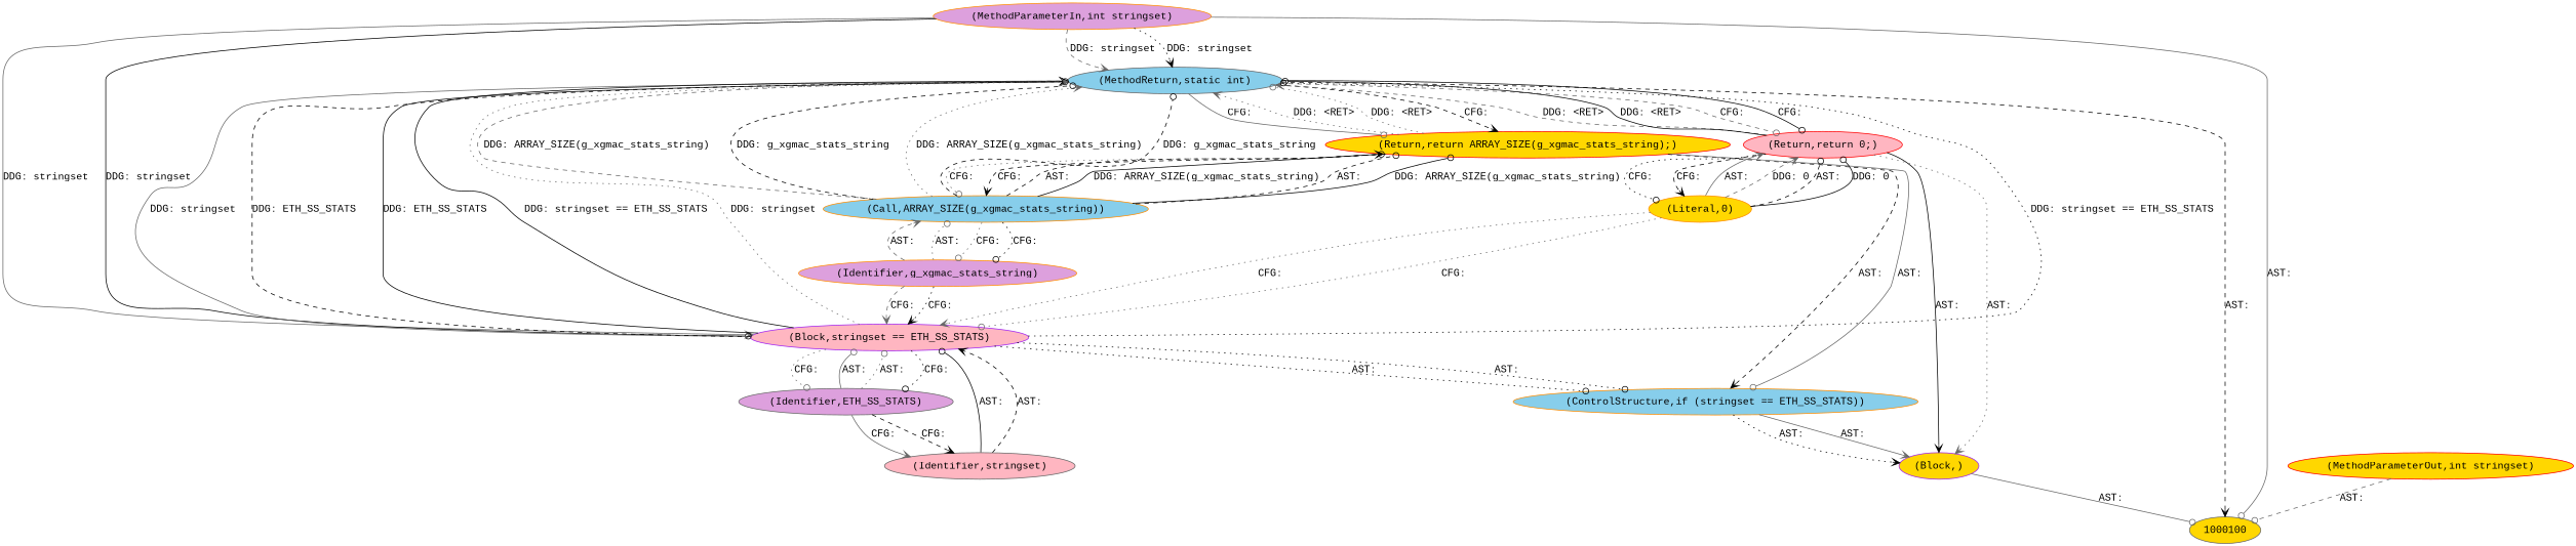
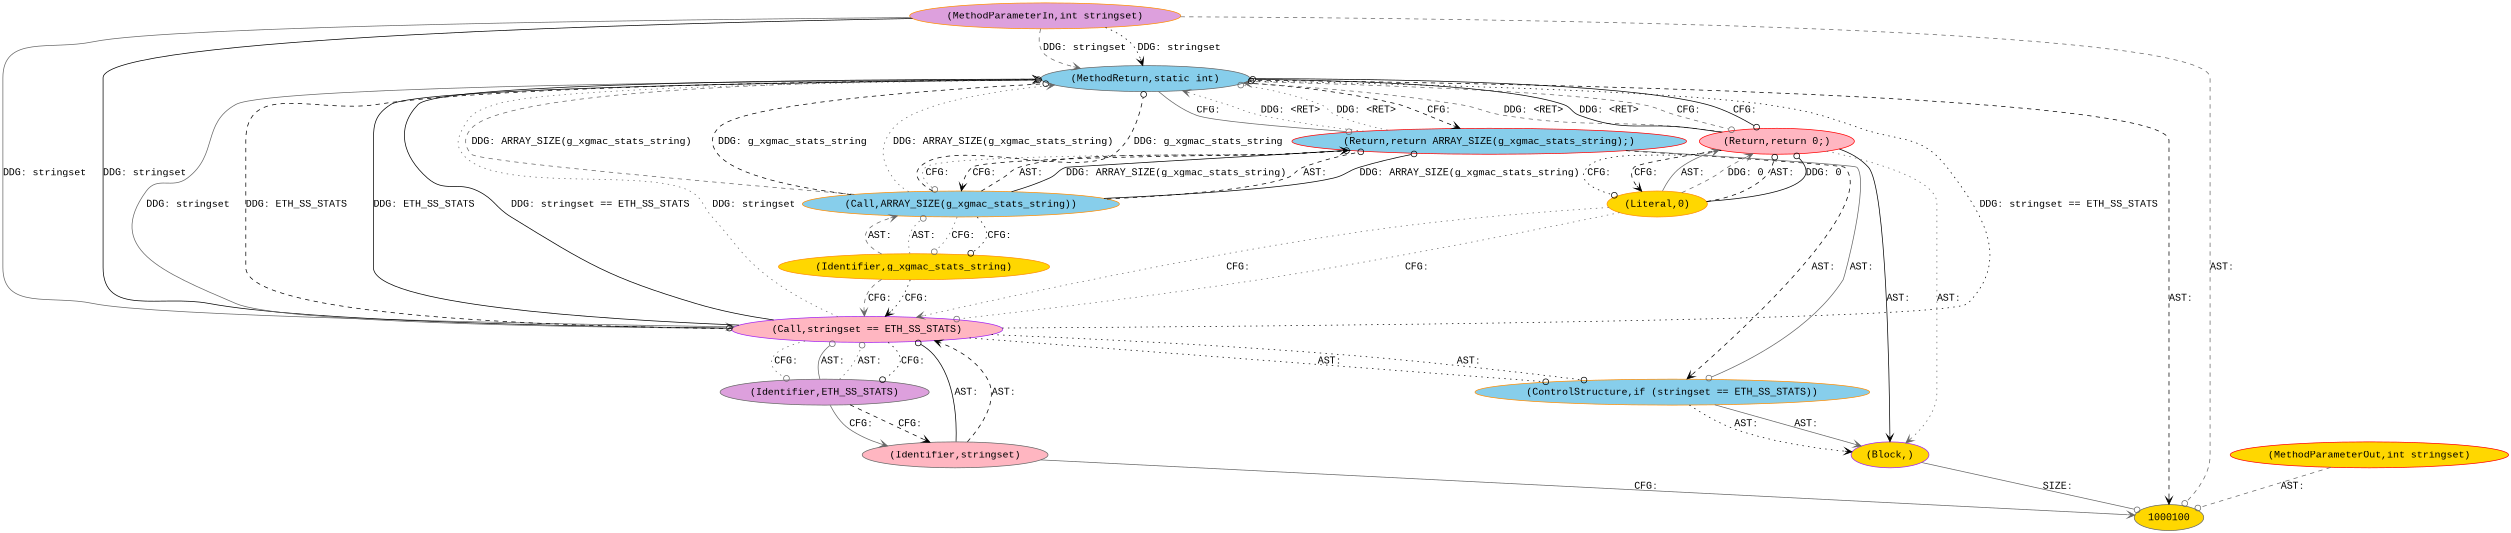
  digraph {
    fontname="Liberation Mono"
    node [color=darkorange fillcolor=gold fontname="Liberation Mono" style=filled]
    edge [arrowhead=odot color=black fontname="Liberation Mono" style=dashed]
    n1 [color=gray40 fillcolor=skyblue label="(MethodReturn,static int)"]
-   n2 [color=red label="(Return,return ARRAY_SIZE(g_xgmac_stats_string);)"]
+   n2 [color=red fillcolor=skyblue label="(Return,return ARRAY_SIZE(g_xgmac_stats_string);)"]
    n3 [color=red fillcolor=lightpink label="(Return,return 0;)"]
    1000100 [color=gray40]
    n5 [fillcolor=skyblue label="(ControlStructure,if (stringset == ETH_SS_STATS))"]
    n6 [fillcolor=skyblue label="(Call,ARRAY_SIZE(g_xgmac_stats_string))"]
    n7 [color=purple label="(Block,)"]
    n8 [label="(Literal,0)"]
    n9 [fillcolor=plum label="(MethodParameterIn,int stringset)"]
-   n10 [color=purple fillcolor=lightpink label="(Block,stringset == ETH_SS_STATS)"]
+   n10 [color=purple fillcolor=lightpink label="(Call,stringset == ETH_SS_STATS)"]
    n11 [color=gray40 fillcolor=plum label="(Identifier,ETH_SS_STATS)"]
    n12 [color=red label="(MethodParameterOut,int stringset)"]
    n13 [color=gray40 fillcolor=lightpink label="(Identifier,stringset)"]
-   n14 [fillcolor=plum label="(Identifier,g_xgmac_stats_string)"]
+   n14 [label="(Identifier,g_xgmac_stats_string)"]
    n1 -> n2 [arrowhead=vee label="CFG: "]
    n1 -> n2 [color=gray40 label="CFG: " style=solid]
    n1 -> n3 [color=gray40 label="CFG: "]
    n1 -> n3 [label="CFG: " style=solid]
    n1 -> 1000100 [arrowhead=vee label="AST: "]
    n2 -> n1 [arrowhead=vee color=gray40 label="DDG: <RET>" style=dotted]
    n2 -> n1 [color=gray40 label="DDG: <RET>" style=dotted]
    n2 -> n5 [arrowhead=vee label="AST: "]
    n2 -> n5 [color=gray40 label="AST: " style=solid]
    n2 -> n6 [color=gray40 label="CFG: " style=dotted]
    n2 -> n6 [arrowhead=vee label="CFG: "]
    n3 -> n1 [arrowhead=vee color=gray40 label="DDG: <RET>"]
    n3 -> n1 [label="DDG: <RET>" style=solid]
    n3 -> n7 [arrowhead=vee label="AST: " style=solid]
    n3 -> n7 [arrowhead=vee color=gray40 label="AST: " style=dotted]
    n3 -> n8 [label="CFG: " style=dotted]
    n3 -> n8 [arrowhead=vee label="CFG: "]
    n5 -> n7 [arrowhead=vee color=gray40 label="AST: " style=solid]
    n5 -> n7 [arrowhead=vee label="AST: " style=dotted]
    n6 -> n1 [arrowhead=vee color=gray40 label="DDG: ARRAY_SIZE(g_xgmac_stats_string)"]
    n6 -> n1 [label="DDG: g_xgmac_stats_string"]
    n6 -> n1 [arrowhead=vee color=gray40 label="DDG: ARRAY_SIZE(g_xgmac_stats_string)" style=dotted]
    n6 -> n1 [label="DDG: g_xgmac_stats_string"]
    n6 -> n2 [label="AST: "]
    n6 -> n2 [arrowhead=vee label="DDG: ARRAY_SIZE(g_xgmac_stats_string)" style=solid]
    n6 -> n2 [label="AST: "]
    n6 -> n2 [label="DDG: ARRAY_SIZE(g_xgmac_stats_string)" style=solid]
    n6 -> n14 [color=gray40 label="CFG: " style=dotted]
    n6 -> n14 [label="CFG: " style=dotted]
-   n7 -> 1000100 [color=gray40 label="AST: " style=solid]
+   n7 -> 1000100 [color=gray40 label="SIZE: " style=solid]
    n8 -> n3 [arrowhead=vee color=gray40 label="AST: " style=solid]
    n8 -> n3 [arrowhead=vee color=gray40 label="DDG: 0"]
    n8 -> n3 [label="AST: "]
    n8 -> n3 [label="DDG: 0" style=solid]
    n8 -> n10 [arrowhead=vee color=gray40 label="CFG: " style=dotted]
    n8 -> n10 [color=gray40 label="CFG: " style=dotted]
    n9 -> n1 [arrowhead=vee label="DDG: stringset" style=dotted]
    n9 -> n1 [arrowhead=vee color=gray40 label="DDG: stringset"]
-   n9 -> 1000100 [color=gray40 label="AST: " style=solid]
+   n9 -> 1000100 [color=gray40 label="AST: "]
    n9 -> n10 [arrowhead=vee color=gray40 label="DDG: stringset" style=solid]
    n9 -> n10 [label="DDG: stringset" style=solid]
    n10 -> n1 [label="DDG: stringset == ETH_SS_STATS" style=dotted]
    n10 -> n1 [arrowhead=vee color=gray40 label="DDG: stringset" style=solid]
    n10 -> n1 [arrowhead=vee label="DDG: ETH_SS_STATS" style=solid]
    n10 -> n1 [arrowhead=vee label="DDG: stringset == ETH_SS_STATS" style=solid]
    n10 -> n1 [arrowhead=vee color=gray40 label="DDG: stringset" style=dotted]
    n10 -> n1 [label="DDG: ETH_SS_STATS"]
    n10 -> n5 [label="AST: " style=dotted]
    n10 -> n5 [label="AST: " style=dotted]
    n10 -> n11 [label="CFG: " style=dotted]
    n10 -> n11 [color=gray40 label="CFG: " style=dotted]
    n11 -> n10 [color=gray40 label="AST: " style=solid]
    n11 -> n10 [color=gray40 label="AST: " style=dotted]
    n11 -> n13 [arrowhead=vee label="CFG: "]
    n11 -> n13 [arrowhead=vee color=gray40 label="CFG: " style=solid]
    n12 -> 1000100 [color=gray40 label="AST: "]
+   n13 -> 1000100 [arrowhead=vee color=gray40 label="CFG: " style=solid]
    n13 -> n10 [label="AST: " style=solid]
    n13 -> n10 [arrowhead=vee label="AST: "]
    n14 -> n6 [arrowhead=vee color=gray40 label="AST: "]
    n14 -> n6 [color=gray40 label="AST: " style=dotted]
    n14 -> n10 [arrowhead=vee color=gray40 label="CFG: "]
    n14 -> n10 [arrowhead=vee label="CFG: " style=dotted]
  }
